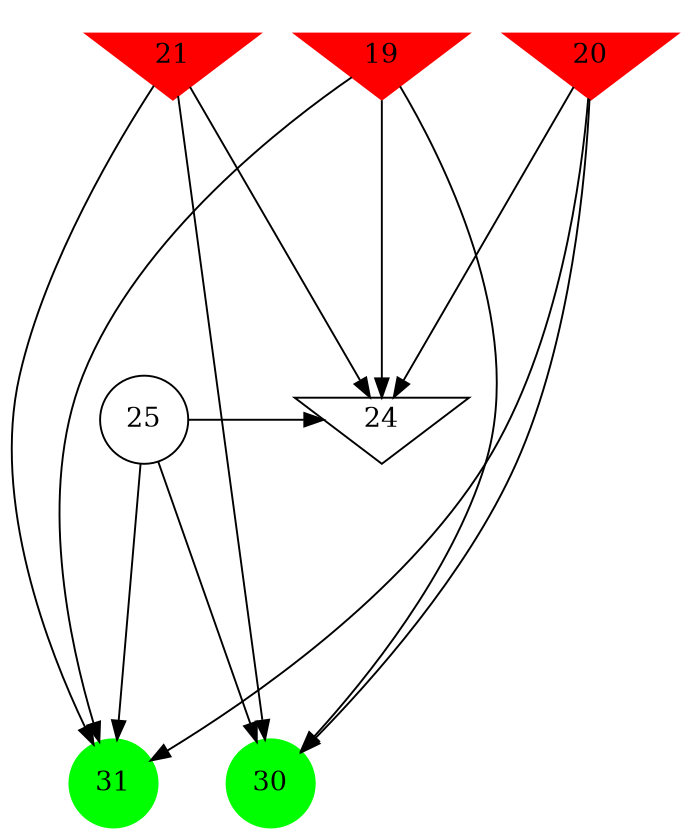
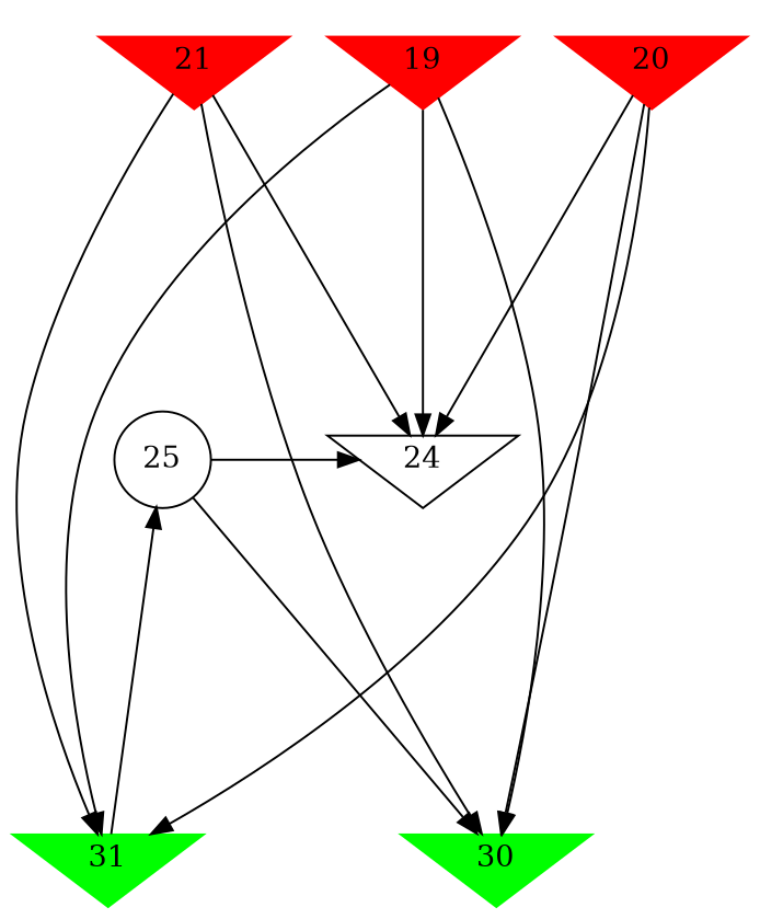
  digraph {
    ranksep=2.0
    node [color=red shape=invtriangle style=filled]
    19
    20
    21
    24 [color=black style=""]
    25 [color=black shape=circle style=""]
-   30 [color=green shape=circle]
-   31 [color=green shape=circle]
+   30 [color=green]
+   31 [color=green]
    subgraph sub_1 {
      rank=same
      19
      20
      21
    }
    subgraph sub_2 {
      rank=same
      24
      25
    }
    subgraph sub_3 {
      rank=same
      30
      31
    }
    19 -> 24
    19 -> 30
    19 -> 31
    20 -> 24
    20 -> 30
    20 -> 31
    21 -> 24
    21 -> 30
    21 -> 31
    25 -> 24
    25 -> 30
-   25 -> 31
+   31 -> 25
  }
